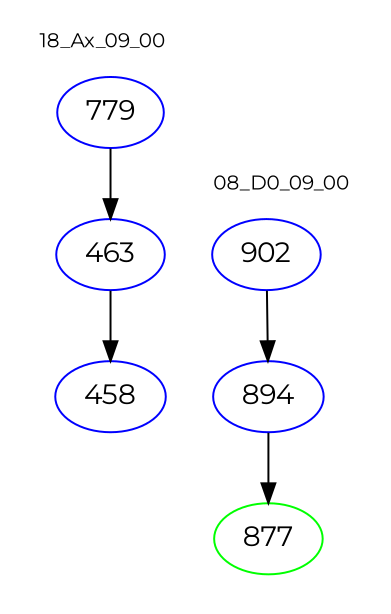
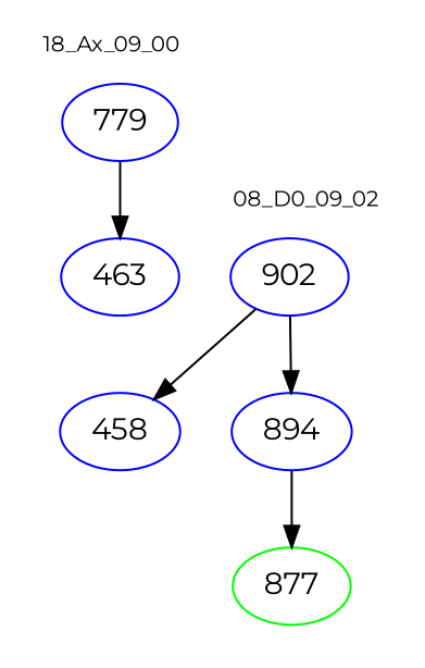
  digraph {
    fontname=Montserrat
    node [color=blue fontname=Montserrat]
    edge [color=black fontname=Montserrat]
    n1 [label=779]
    n2 [label=463]
    n3 [label=458]
    n4 [label=902]
    n5 [label=894]
    n6 [color=green label=877]
    subgraph cluster_1 {
      color=white
      fontsize=10
      label="18_Ax_09_00"
      n1
      n2
      n3
    }
    subgraph cluster_2 {
      color=white
      fontsize=10
-     label="08_D0_09_00"
+     label="08_D0_09_02"
      n4
      n5
      n6
    }
    n1 -> n2
-   n2 -> n3
+   n4 -> n3
    n4 -> n5
    n5 -> n6
  }
